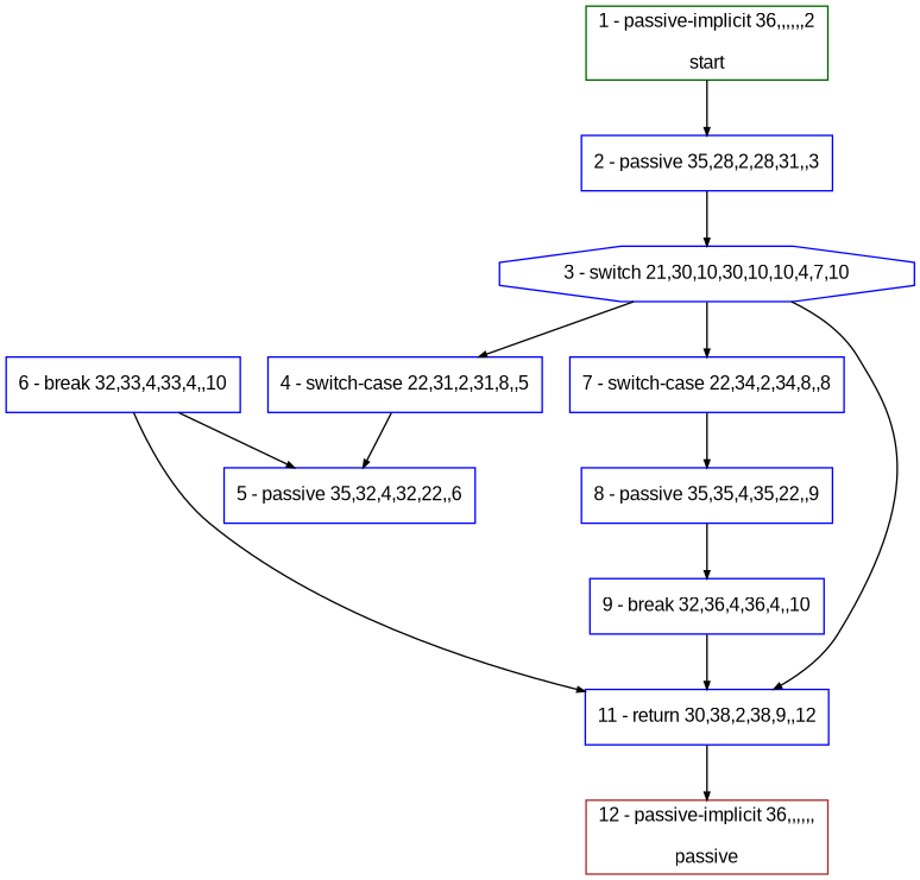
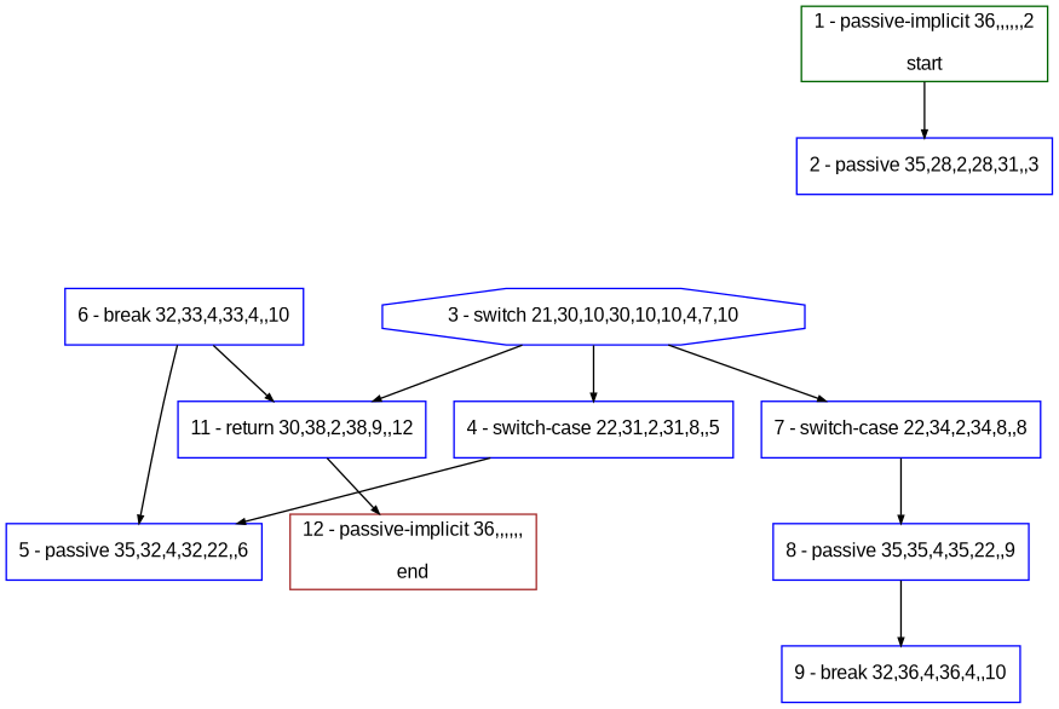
  digraph {
    bgcolor=white
    compound=true
    fillcolor="#FFFFCC"
    fontname=Arial
    fontsize=12
    pack=true
    packmode=clust
    style="rounded,filled"
    node [color="#0000ff" compound=true fillcolor="#ffffff" fixedsize=false fontname=Arial fontsize=12 node_initialized=no shape=box style=filled]
    edge [arrowhead=normal arrowsize=0.5 arrowtail=none color="#000000" compound=true dir=forward fontcolor=black fontname=Arial fontsize=12]
    n1 [label="2 - passive 35,28,2,28,31,,3"]
    n2 [label="3 - switch 21,30,10,30,10,10,4,7,10" shape=octagon]
    n3 [label="4 - switch-case 22,31,2,31,8,,5"]
    n4 [label="7 - switch-case 22,34,2,34,8,,8"]
    n5 [label="11 - return 30,38,2,38,9,,12"]
    n6 [color="#006400" label="1 - passive-implicit 36,,,,,,2\n\nstart"]
    n7 [label="5 - passive 35,32,4,32,22,,6"]
    n8 [label="8 - passive 35,35,4,35,22,,9"]
-   n9 [color="#a52a2a" label="12 - passive-implicit 36,,,,,,\n\npassive"]
+   n9 [color="#a52a2a" label="12 - passive-implicit 36,,,,,,\n\nend"]
    n10 [label="9 - break 32,36,4,36,4,,10"]
    n11 [label="6 - break 32,33,4,33,4,,10"]
-   n1 -> n2
    n2 -> n3
    n2 -> n4
    n2 -> n5
    n3 -> n7
    n4 -> n8
    n5 -> n9
    n6 -> n1
    n8 -> n10
-   n10 -> n5
    n11 -> n5
    n11 -> n7
  }
